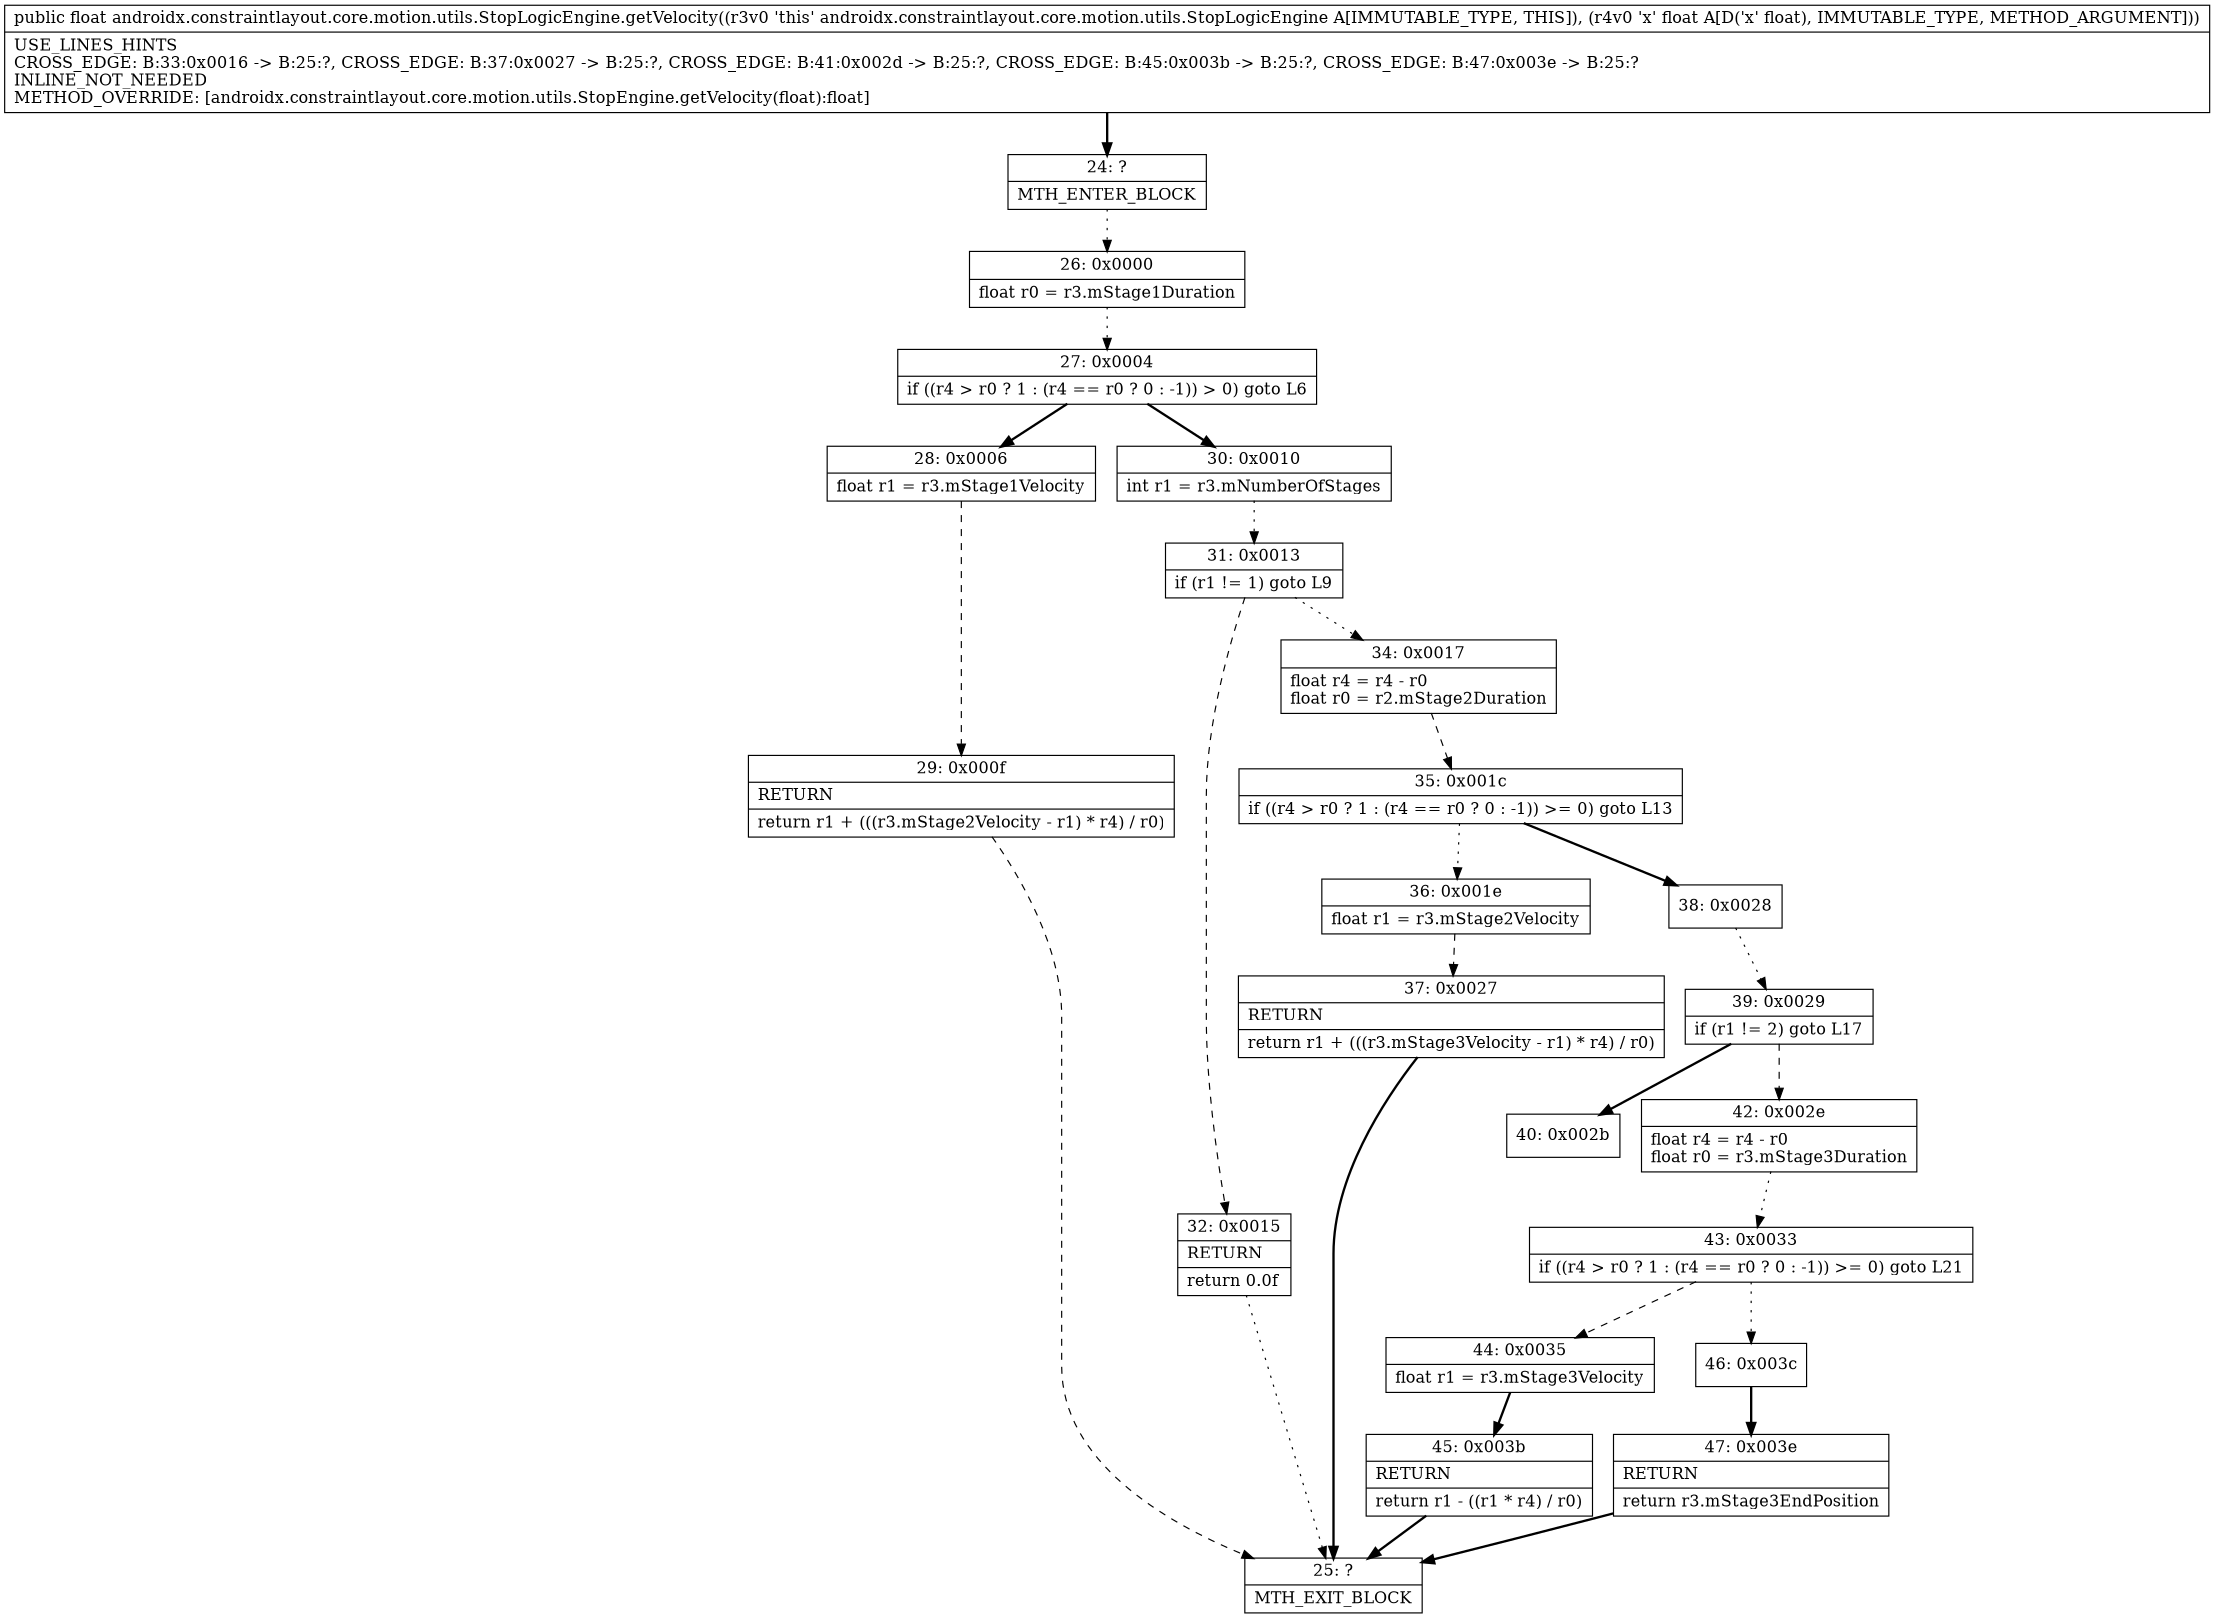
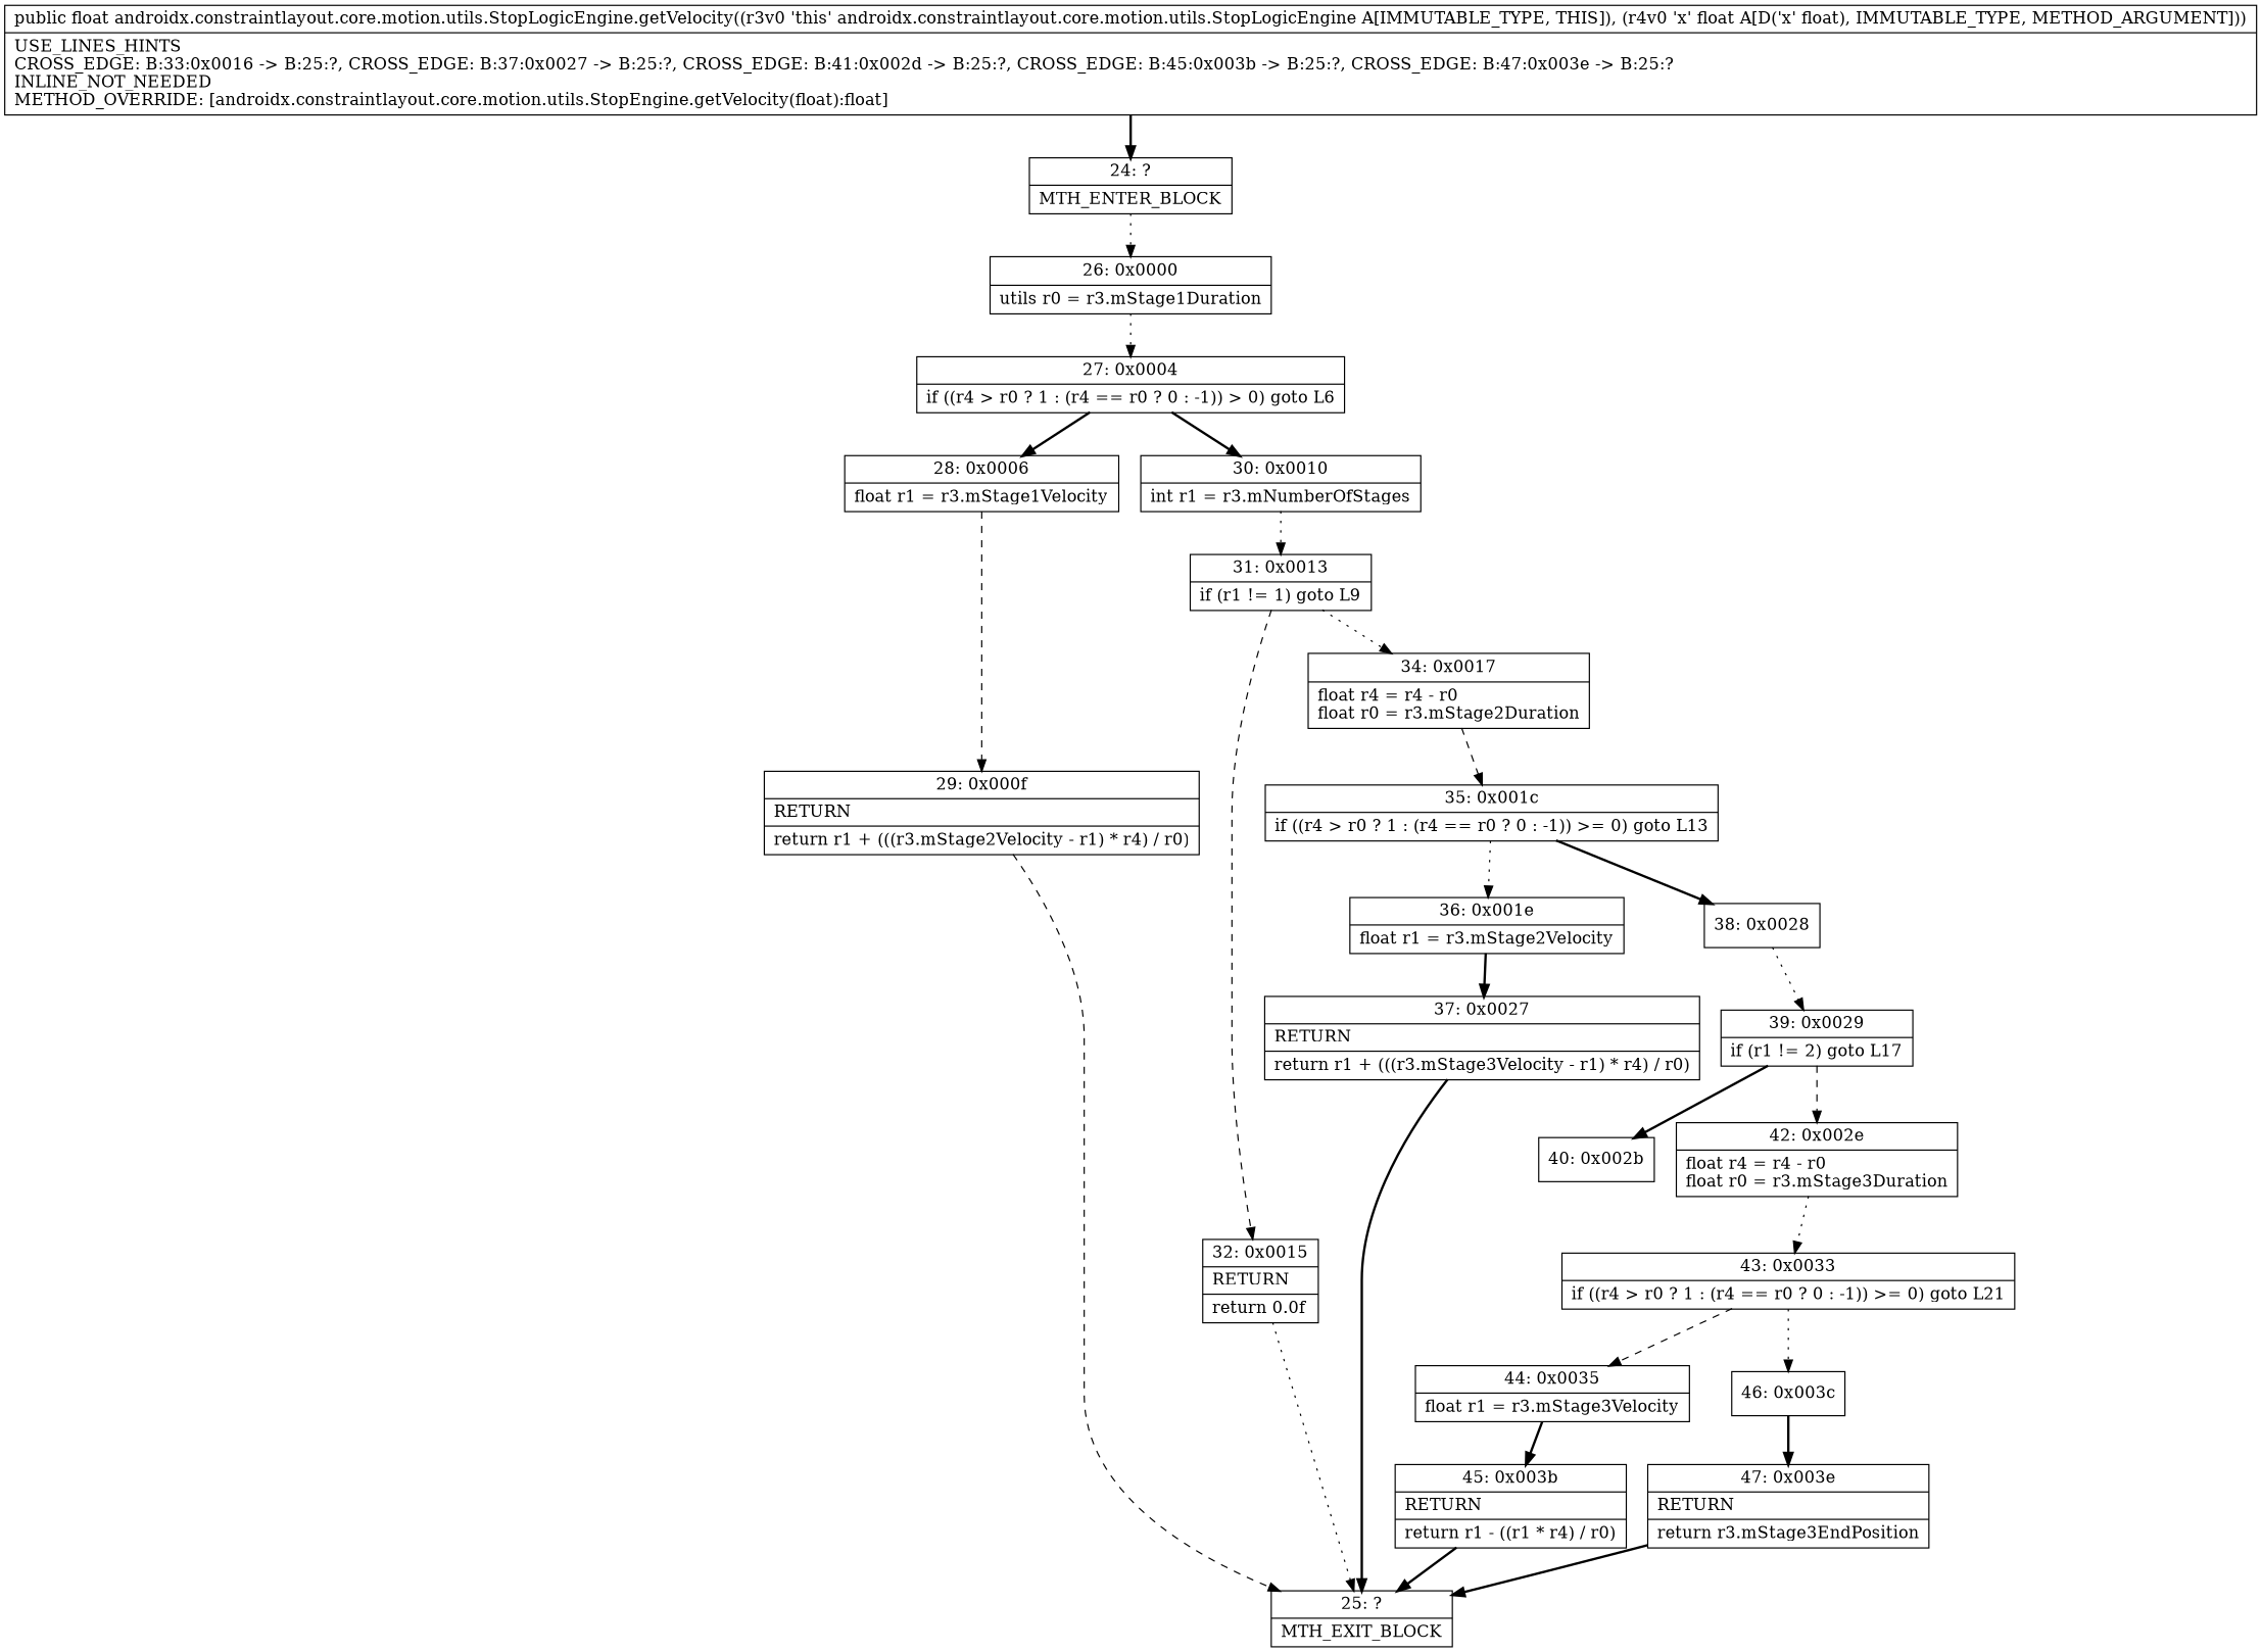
  digraph {
    node [shape=record]
    edge [style=bold]
    n1 [label="{24\:\ ?|MTH_ENTER_BLOCK\l}"]
-   n2 [label="{26\:\ 0x0000|float r0 = r3.mStage1Duration\l}"]
+   n2 [label="{26\:\ 0x0000|utils r0 = r3.mStage1Duration\l}"]
    n3 [label="{27\:\ 0x0004|if ((r4 \> r0 ? 1 : (r4 == r0 ? 0 : \-1)) \> 0) goto L6\l}"]
    n4 [label="{28\:\ 0x0006|float r1 = r3.mStage1Velocity\l}"]
    n5 [label="{30\:\ 0x0010|int r1 = r3.mNumberOfStages\l}"]
    n6 [label="{29\:\ 0x000f|RETURN\l|return r1 + (((r3.mStage2Velocity \- r1) * r4) \/ r0)\l}"]
    n7 [label="{31\:\ 0x0013|if (r1 != 1) goto L9\l}"]
    n8 [label="{25\:\ ?|MTH_EXIT_BLOCK\l}"]
    n9 [label="{32\:\ 0x0015|RETURN\l|return 0.0f\l}"]
-   n10 [label="{34\:\ 0x0017|float r4 = r4 \- r0\lfloat r0 = r2.mStage2Duration\l}"]
+   n10 [label="{34\:\ 0x0017|float r4 = r4 \- r0\lfloat r0 = r3.mStage2Duration\l}"]
    n11 [label="{35\:\ 0x001c|if ((r4 \> r0 ? 1 : (r4 == r0 ? 0 : \-1)) \>= 0) goto L13\l}"]
    n12 [label="{36\:\ 0x001e|float r1 = r3.mStage2Velocity\l}"]
    n13 [label="{38\:\ 0x0028}"]
    n14 [label="{37\:\ 0x0027|RETURN\l|return r1 + (((r3.mStage3Velocity \- r1) * r4) \/ r0)\l}"]
    n15 [label="{39\:\ 0x0029|if (r1 != 2) goto L17\l}"]
    n16 [label="{40\:\ 0x002b}"]
    n17 [label="{42\:\ 0x002e|float r4 = r4 \- r0\lfloat r0 = r3.mStage3Duration\l}"]
    n18 [label="{43\:\ 0x0033|if ((r4 \> r0 ? 1 : (r4 == r0 ? 0 : \-1)) \>= 0) goto L21\l}"]
    n19 [label="{44\:\ 0x0035|float r1 = r3.mStage3Velocity\l}"]
    n20 [label="{46\:\ 0x003c}"]
    n21 [label="{45\:\ 0x003b|RETURN\l|return r1 \- ((r1 * r4) \/ r0)\l}"]
    n22 [label="{47\:\ 0x003e|RETURN\l|return r3.mStage3EndPosition\l}"]
    n23 [label="{public float androidx.constraintlayout.core.motion.utils.StopLogicEngine.getVelocity((r3v0 'this' androidx.constraintlayout.core.motion.utils.StopLogicEngine A[IMMUTABLE_TYPE, THIS]), (r4v0 'x' float A[D('x' float), IMMUTABLE_TYPE, METHOD_ARGUMENT]))  | USE_LINES_HINTS\lCROSS_EDGE: B:33:0x0016 \-\> B:25:?, CROSS_EDGE: B:37:0x0027 \-\> B:25:?, CROSS_EDGE: B:41:0x002d \-\> B:25:?, CROSS_EDGE: B:45:0x003b \-\> B:25:?, CROSS_EDGE: B:47:0x003e \-\> B:25:?\lINLINE_NOT_NEEDED\lMETHOD_OVERRIDE: [androidx.constraintlayout.core.motion.utils.StopEngine.getVelocity(float):float]\l}"]
    n1 -> n2 [style=dotted]
    n2 -> n3 [style=dotted]
    n3 -> n4
    n3 -> n5
    n4 -> n6 [style=dashed]
    n5 -> n7 [style=dotted]
    n6 -> n8 [style=dashed]
    n7 -> n9 [style=dashed]
    n7 -> n10 [style=dotted]
    n9 -> n8 [style=dotted]
    n10 -> n11 [style=dashed]
    n11 -> n12 [style=dotted]
    n11 -> n13
-   n12 -> n14 [style=dashed]
+   n12 -> n14
    n13 -> n15 [style=dotted]
    n14 -> n8
    n15 -> n16
    n15 -> n17 [style=dashed]
    n17 -> n18 [style=dotted]
    n18 -> n19 [style=dashed]
    n18 -> n20 [style=dotted]
    n19 -> n21
    n20 -> n22
    n21 -> n8
    n22 -> n8
    n23 -> n1
  }
